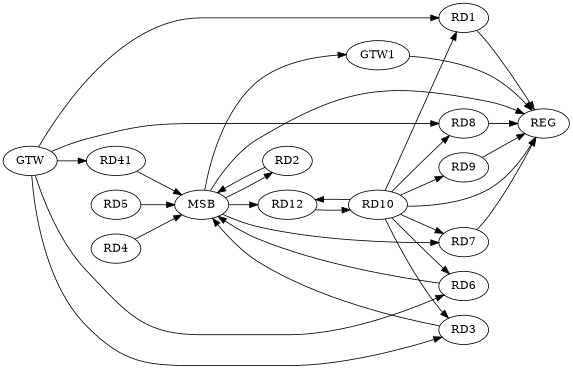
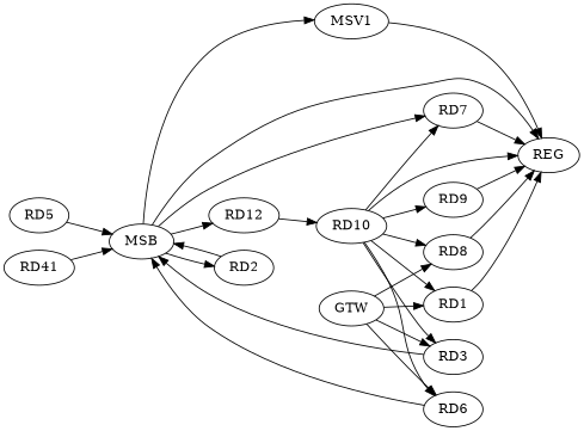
  strict digraph {
    rankdir=LR
    n1 [label=RD1]
    n2 [label=REG]
    n3 [label=RD2]
    n4 [label=MSB]
    n5 [label=RD7]
    n6 [label=RD12]
-   n7 [label=GTW1]
+   n7 [label=MSV1]
    n8 [label=RD3]
-   n9 [label=RD4]
    n10 [label=RD5]
    n11 [label=RD6]
    n12 [label=RD8]
    n13 [label=RD9]
    n14 [label=RD10]
    n15 [label=RD41]
    n16 [label=GTW]
    n1 -> n2
    n3 -> n4
    n4 -> n2
    n4 -> n3
    n4 -> n5
    n4 -> n6
    n4 -> n7
    n5 -> n2
    n6 -> n14
    n7 -> n2
    n8 -> n4
-   n9 -> n4
    n10 -> n4
    n11 -> n4
    n12 -> n2
    n13 -> n2
    n14 -> n1
    n14 -> n2
    n14 -> n5
-   n14 -> n6
    n14 -> n8
    n14 -> n11
    n14 -> n12
    n14 -> n13
    n15 -> n4
    n16 -> n1
    n16 -> n8
    n16 -> n11
    n16 -> n12
-   n16 -> n15
  }
